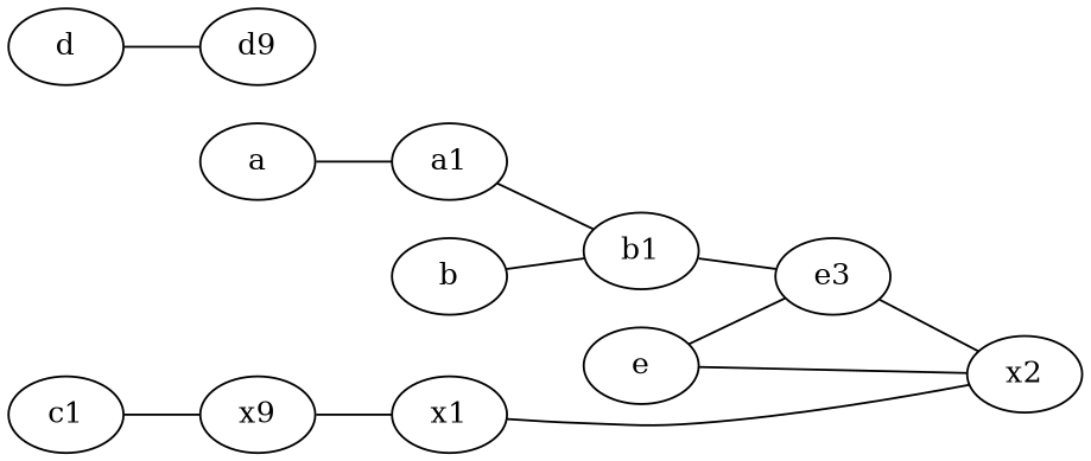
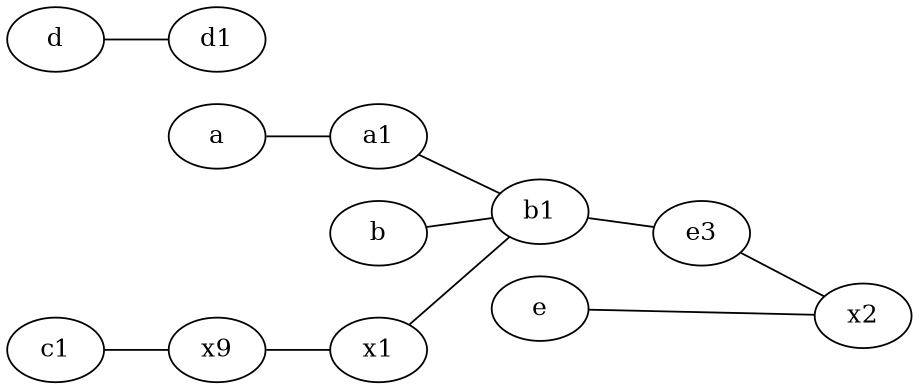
  graph {
    rankdir=LR
    node [labelfontsize=50]
    n1 [label=x9]
    x1
    x2
    n4 [label=e3]
    b1
    c1
    a1
    b
    e
    d
-   d1 [label=d9]
+   d1
    a
    n1 -- x1
-   x1 -- x2
+   x1 -- b1
    n4 -- x2
    b1 -- n4
    c1 -- n1
    a1 -- b1
    b -- b1
    e -- x2
-   e -- n4
    d -- d1
    a -- a1
  }
